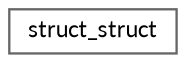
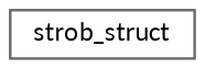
  digraph {
    rankdir=LR
    fontname=Lato
-   n1 [color=grey40 fillcolor=white fontname=Lato fontsize=10 height=0.2 label=struct_struct shape=box style=filled width=0.4]
+   n1 [color=grey40 fillcolor=white fontname=Lato fontsize=10 height=0.2 label=strob_struct shape=box style=filled width=0.4]
  }
